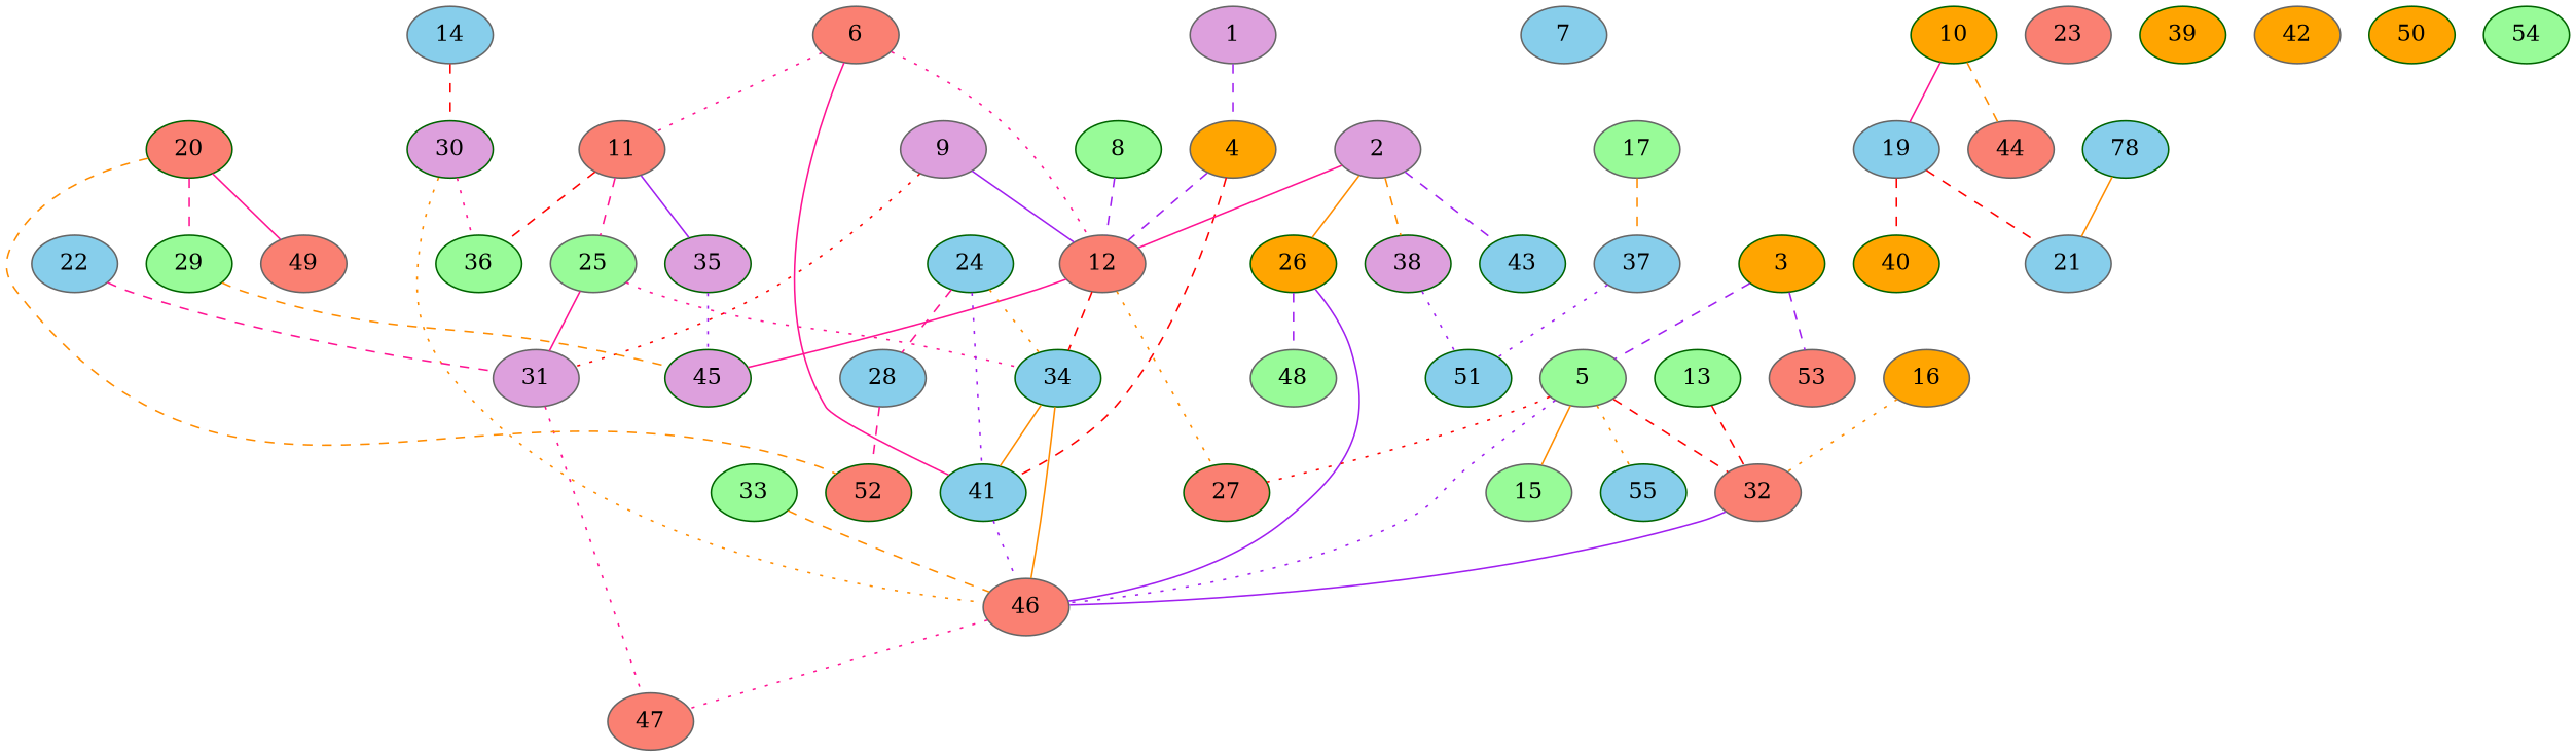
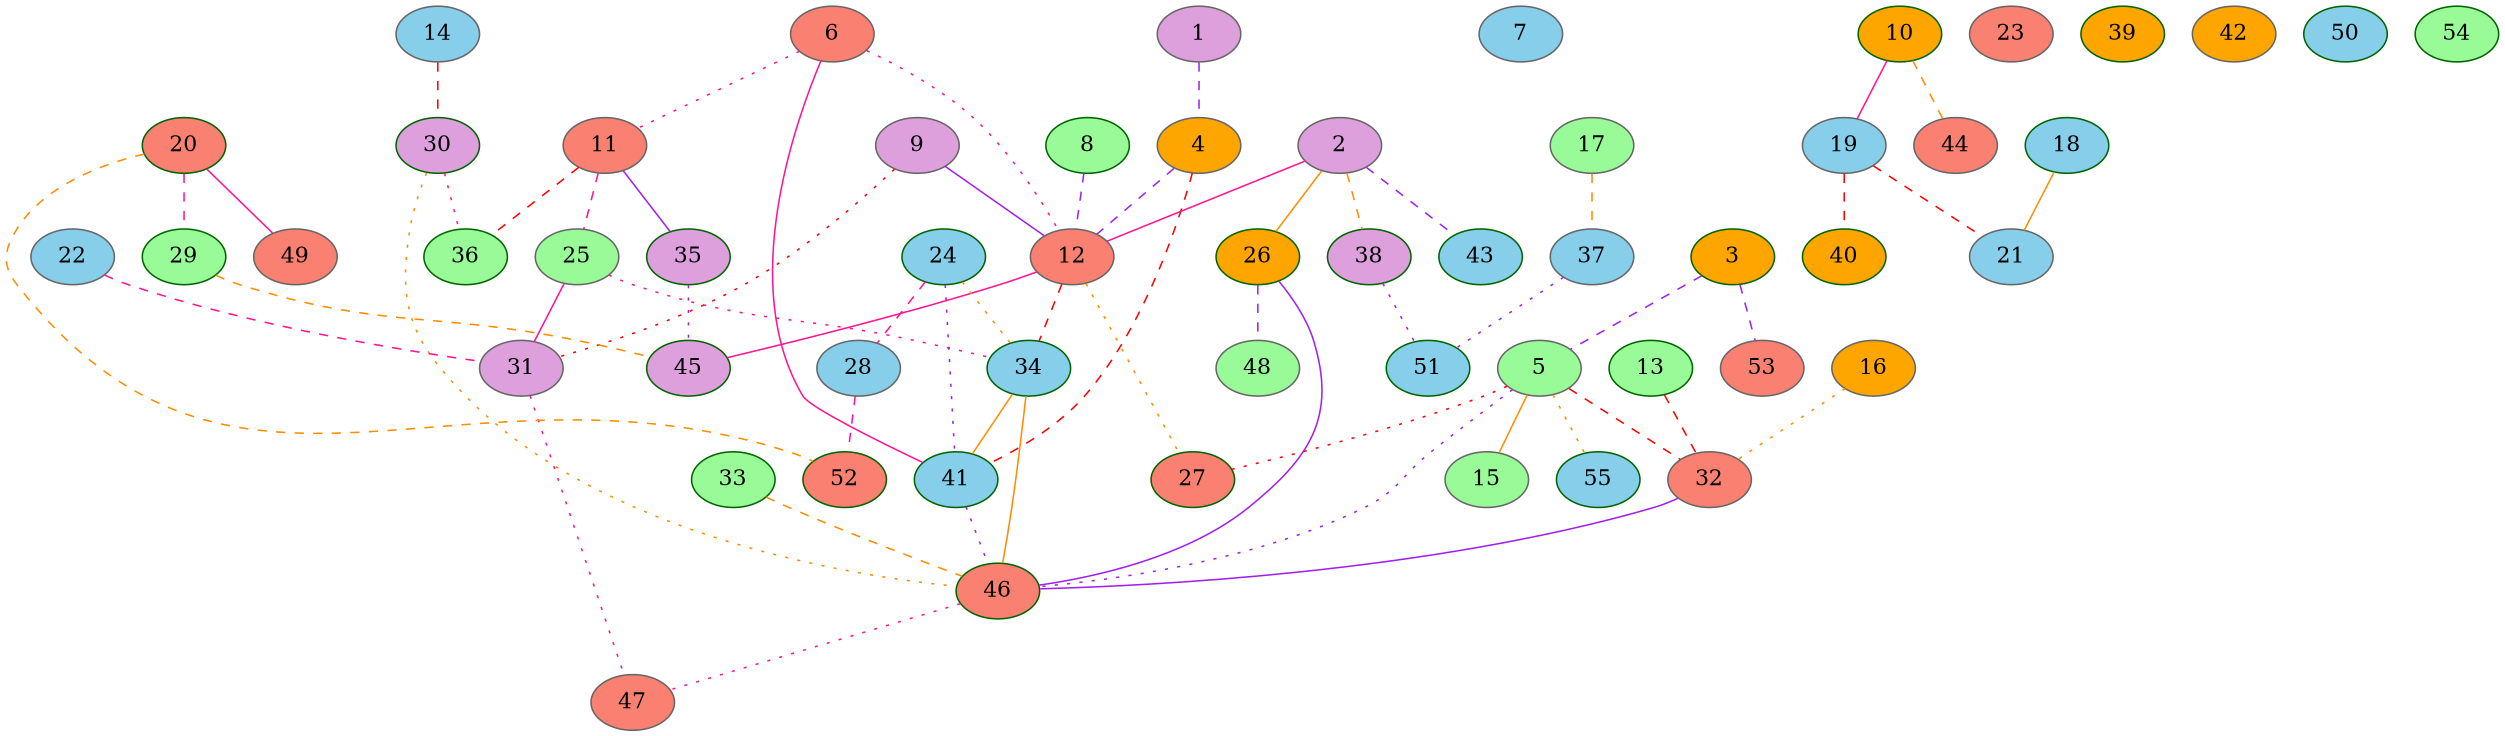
  graph {
    node [color=gray40 fillcolor=skyblue style=filled]
    edge [color=purple style=dashed]
    1 [fillcolor=plum]
    4 [fillcolor=orange]
    12 [fillcolor=salmon]
    41 [color=darkgreen]
    2 [fillcolor=plum]
    26 [color=darkgreen fillcolor=orange]
    38 [color=darkgreen fillcolor=plum]
    43 [color=darkgreen]
    27 [color=darkgreen fillcolor=salmon]
    34 [color=darkgreen]
    45 [color=darkgreen fillcolor=plum]
-   46 [fillcolor=salmon]
+   46 [color=darkgreen fillcolor=salmon]
    48 [fillcolor=palegreen]
    51 [color=darkgreen]
    3 [color=darkgreen fillcolor=orange]
    5 [fillcolor=palegreen]
    53 [fillcolor=salmon]
    15 [fillcolor=palegreen]
    32 [fillcolor=salmon]
    55 [color=darkgreen]
    47 [fillcolor=salmon]
    6 [fillcolor=salmon]
    11 [fillcolor=salmon]
    25 [fillcolor=palegreen]
    35 [color=darkgreen fillcolor=plum]
    36 [color=darkgreen fillcolor=palegreen]
    7
    8 [color=darkgreen fillcolor=palegreen]
    9 [fillcolor=plum]
    31 [fillcolor=plum]
    10 [color=darkgreen fillcolor=orange]
    19
    44 [fillcolor=salmon]
    21
    40 [color=darkgreen fillcolor=orange]
    13 [color=darkgreen fillcolor=palegreen]
    30 [color=darkgreen fillcolor=plum]
    14
    16 [fillcolor=orange]
    17 [fillcolor=palegreen]
    37
-   18 [color=darkgreen label=78]
+   18 [color=darkgreen]
    20 [color=darkgreen fillcolor=salmon]
    29 [color=darkgreen fillcolor=palegreen]
    49 [fillcolor=salmon]
    52 [color=darkgreen fillcolor=salmon]
    22
    23 [fillcolor=salmon]
    24 [color=darkgreen]
    28
    33 [color=darkgreen fillcolor=palegreen]
    39 [color=darkgreen fillcolor=orange]
    42 [fillcolor=orange]
-   50 [color=darkgreen fillcolor=orange]
+   50 [color=darkgreen]
    54 [color=darkgreen fillcolor=palegreen]
    1 -- 4
    4 -- 12
    4 -- 41 [color=red]
    12 -- 27 [color=darkorange style=dotted]
    12 -- 34 [color=red]
    12 -- 45 [color=deeppink style=solid]
    41 -- 46 [style=dotted]
    2 -- 12 [color=deeppink style=solid]
    2 -- 26 [color=darkorange style=solid]
    2 -- 38 [color=darkorange]
    2 -- 43
    26 -- 46 [style=solid]
    26 -- 48
    38 -- 51 [style=dotted]
    34 -- 41 [color=darkorange style=solid]
    34 -- 46 [color=darkorange style=solid]
    46 -- 47 [color=deeppink style=dotted]
    3 -- 5
    3 -- 53
    5 -- 27 [color=red style=dotted]
    5 -- 46 [style=dotted]
    5 -- 15 [color=darkorange style=solid]
    5 -- 32 [color=red]
    5 -- 55 [color=darkorange style=dotted]
    32 -- 46 [style=solid]
    6 -- 12 [color=deeppink style=dotted]
    6 -- 41 [color=deeppink style=solid]
    6 -- 11 [color=deeppink style=dotted]
    11 -- 25 [color=deeppink]
    11 -- 35 [style=solid]
    11 -- 36 [color=red]
    25 -- 34 [color=deeppink style=dotted]
    25 -- 31 [color=deeppink style=solid]
    35 -- 45 [style=dotted]
    8 -- 12
    9 -- 12 [style=solid]
    9 -- 31 [color=red style=dotted]
    31 -- 47 [color=deeppink style=dotted]
    10 -- 19 [color=deeppink style=solid]
    10 -- 44 [color=darkorange]
    19 -- 21 [color=red]
    19 -- 40 [color=red]
    13 -- 32 [color=red]
    30 -- 46 [color=darkorange style=dotted]
    30 -- 36 [color=deeppink style=dotted]
    14 -- 30 [color=red]
    16 -- 32 [color=darkorange style=dotted]
    17 -- 37 [color=darkorange]
    37 -- 51 [style=dotted]
    18 -- 21 [color=darkorange style=solid]
    20 -- 29 [color=deeppink]
    20 -- 49 [color=deeppink style=solid]
    20 -- 52 [color=darkorange]
    29 -- 45 [color=darkorange]
    22 -- 31 [color=deeppink]
    24 -- 41 [style=dotted]
    24 -- 34 [color=darkorange style=dotted]
    24 -- 28 [color=deeppink]
    28 -- 52 [color=deeppink]
    33 -- 46 [color=darkorange]
  }
